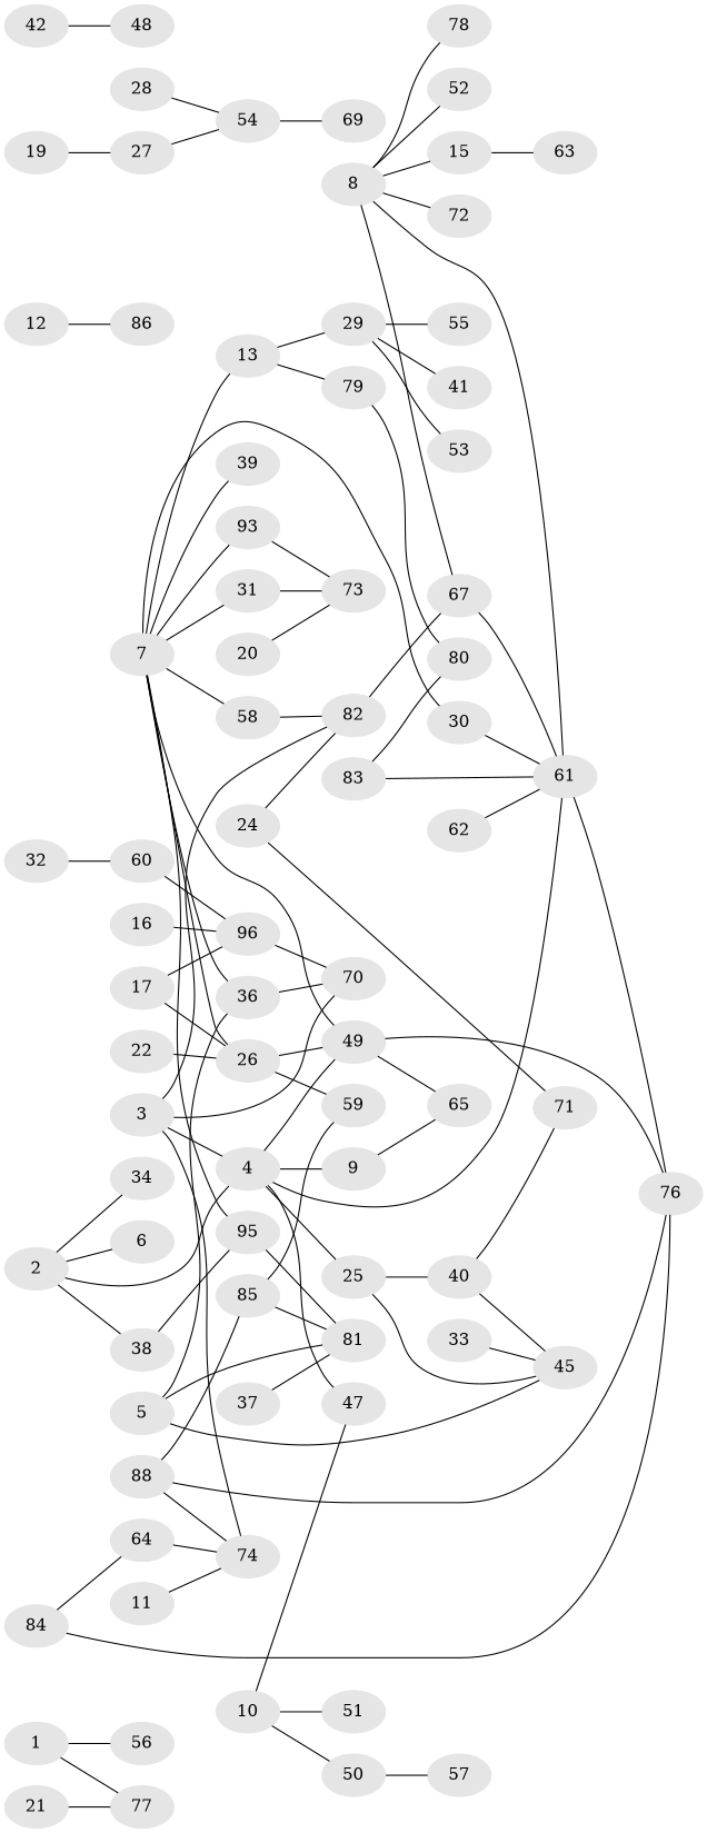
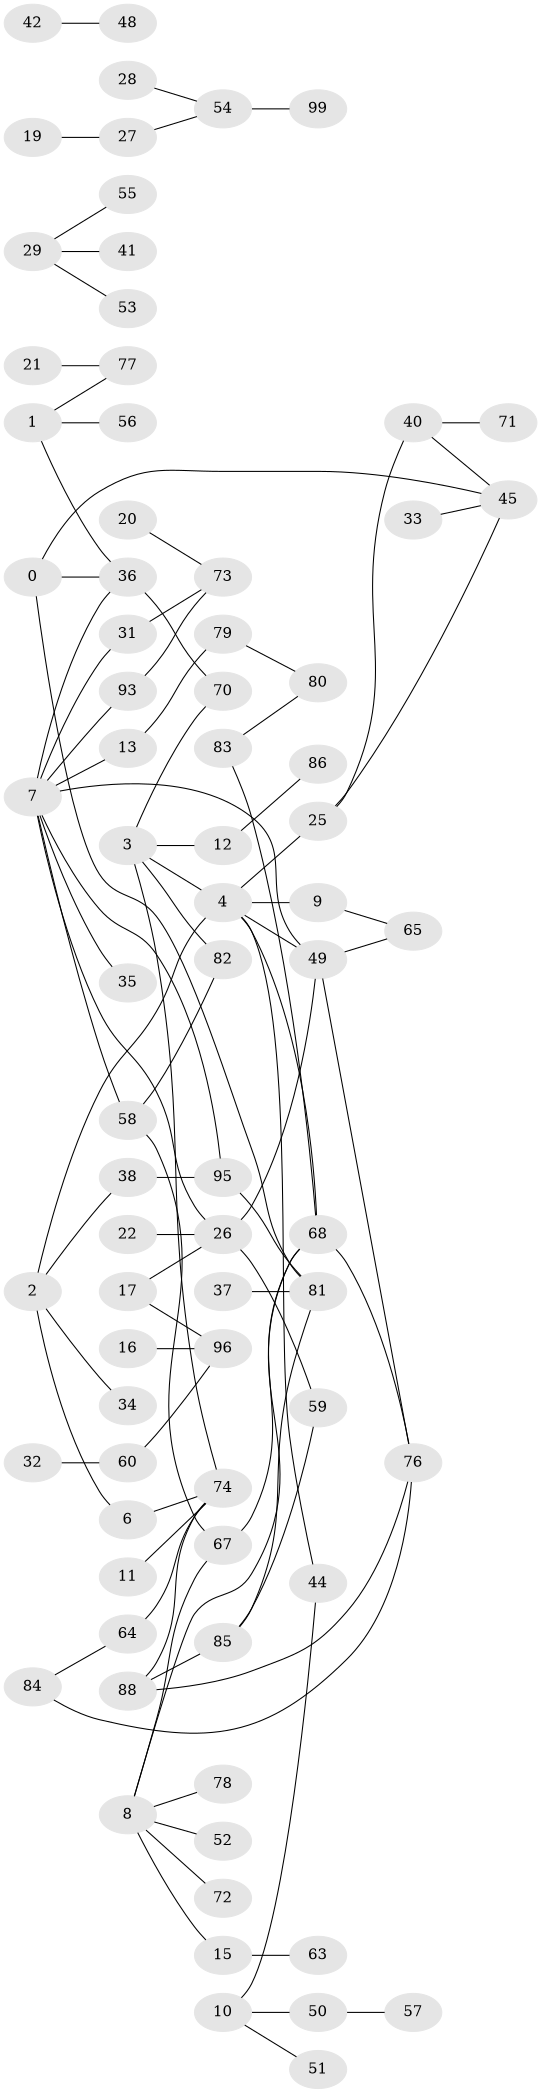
  graph {
    rankdir=LR
    node [color=gray90 style=filled]
    edge [weight=1.0]
    1
    36
    56
    77
    70
    2
    4
    6
    34
    38
    9
    25
-   47
+   47 [label=44]
    49
-   68 [label=61]
+   68
    74
    21
    n18 [label=95]
    3
    12
    82
    n22 [label=86]
    40
    45
    71
    65
    76
-   5
+   5 [label=0]
    81
    7
    13
    n32 [label=93]
    26
-   30
    31
-   39
+   39 [label=35]
    58
    29
    79
    20
    73
    59
    67
    8
    15
    52
    72
    78
    63
    27
    54
    10
    50
    51
    57
    11
    55
    41
    53
    80
    n61 [label=96]
    16
    17
    n64 [label=88]
    n65 [label=85]
    19
    22
-   24
-   69
+   69 [label=99]
    28
    32
    60
    33
    37
    42
    48
    n77 [label=83]
    n78 [label=84]
    64
-   62
+   1 -- 36
    1 -- 56
    1 -- 77
    36 -- 70
    2 -- 4
    2 -- 6
    2 -- 34
    2 -- 38
    4 -- 9
    4 -- 25
    4 -- 47
    4 -- 49
    4 -- 68
+   6 -- 74
    38 -- n18
    9 -- 65
    25 -- 40
    25 -- 45
    49 -- 65
    49 -- 76
    68 -- 76
    21 -- 77 [weight=2.0]
    n18 -- 81
    3 -- 70
    3 -- 4
    3 -- 74
+   3 -- 12
    3 -- 82
    12 -- n22
    40 -- 45
    40 -- 71
    5 -- 36
    5 -- 45
    5 -- 81
    7 -- 36
    7 -- 49
    7 -- n18
    7 -- 13
    7 -- n32
    7 -- 26
-   7 -- 30
    7 -- 31
    7 -- 39
    7 -- 58
-   13 -- 29
    13 -- 79
    n32 -- 73
    26 -- 49
    26 -- 59
-   30 -- 68
    31 -- 73
    58 -- 82
-   82 -- 67
+   58 -- 67
    29 -- 55
    29 -- 41
    29 -- 53
    79 -- 80
    20 -- 73
    67 -- 68
    8 -- 68
    8 -- 67
    8 -- 15
    8 -- 52
    8 -- 72
    8 -- 78
    15 -- 63
    27 -- 54
    54 -- 69
    10 -- 47
    10 -- 50
    10 -- 51
    50 -- 57
    11 -- 74
-   n61 -- 70
    16 -- n61
    17 -- 26
    17 -- n61
    n64 -- 74
    n64 -- 76
    n64 -- n65
    n65 -- 81
    n65 -- 59
    19 -- 27
    22 -- 26
-   24 -- 82
-   24 -- 71
    28 -- 54
    32 -- 60
    60 -- n61
    33 -- 45
    37 -- 81
    42 -- 48
    n77 -- 68
    n77 -- 80
    n78 -- 76
    n78 -- 64
    64 -- 74
-   62 -- 68
  }
